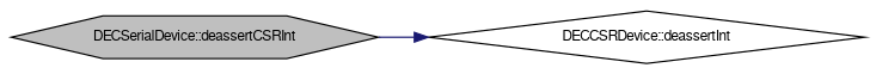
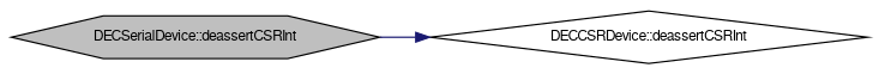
  digraph {
    rankdir=LR
    node [color=black fontname=FreeSans fontsize=10 style=filled]
    n1 [fillcolor=grey75 fontcolor=black height=0.2 label="DECSerialDevice::deassertCSRInt" shape=hexagon width=0.4]
-   n2 [fillcolor=white height=0.2 label="DECCSRDevice::deassertInt" shape=diamond width=0.4]
+   n2 [fillcolor=white height=0.2 label="DECCSRDevice::deassertCSRInt" shape=diamond width=0.4]
    n1 -> n2 [color=midnightblue fontname=FreeSans fontsize=10 labelfontname=FreeSans labelfontsize=10 style=solid]
  }
